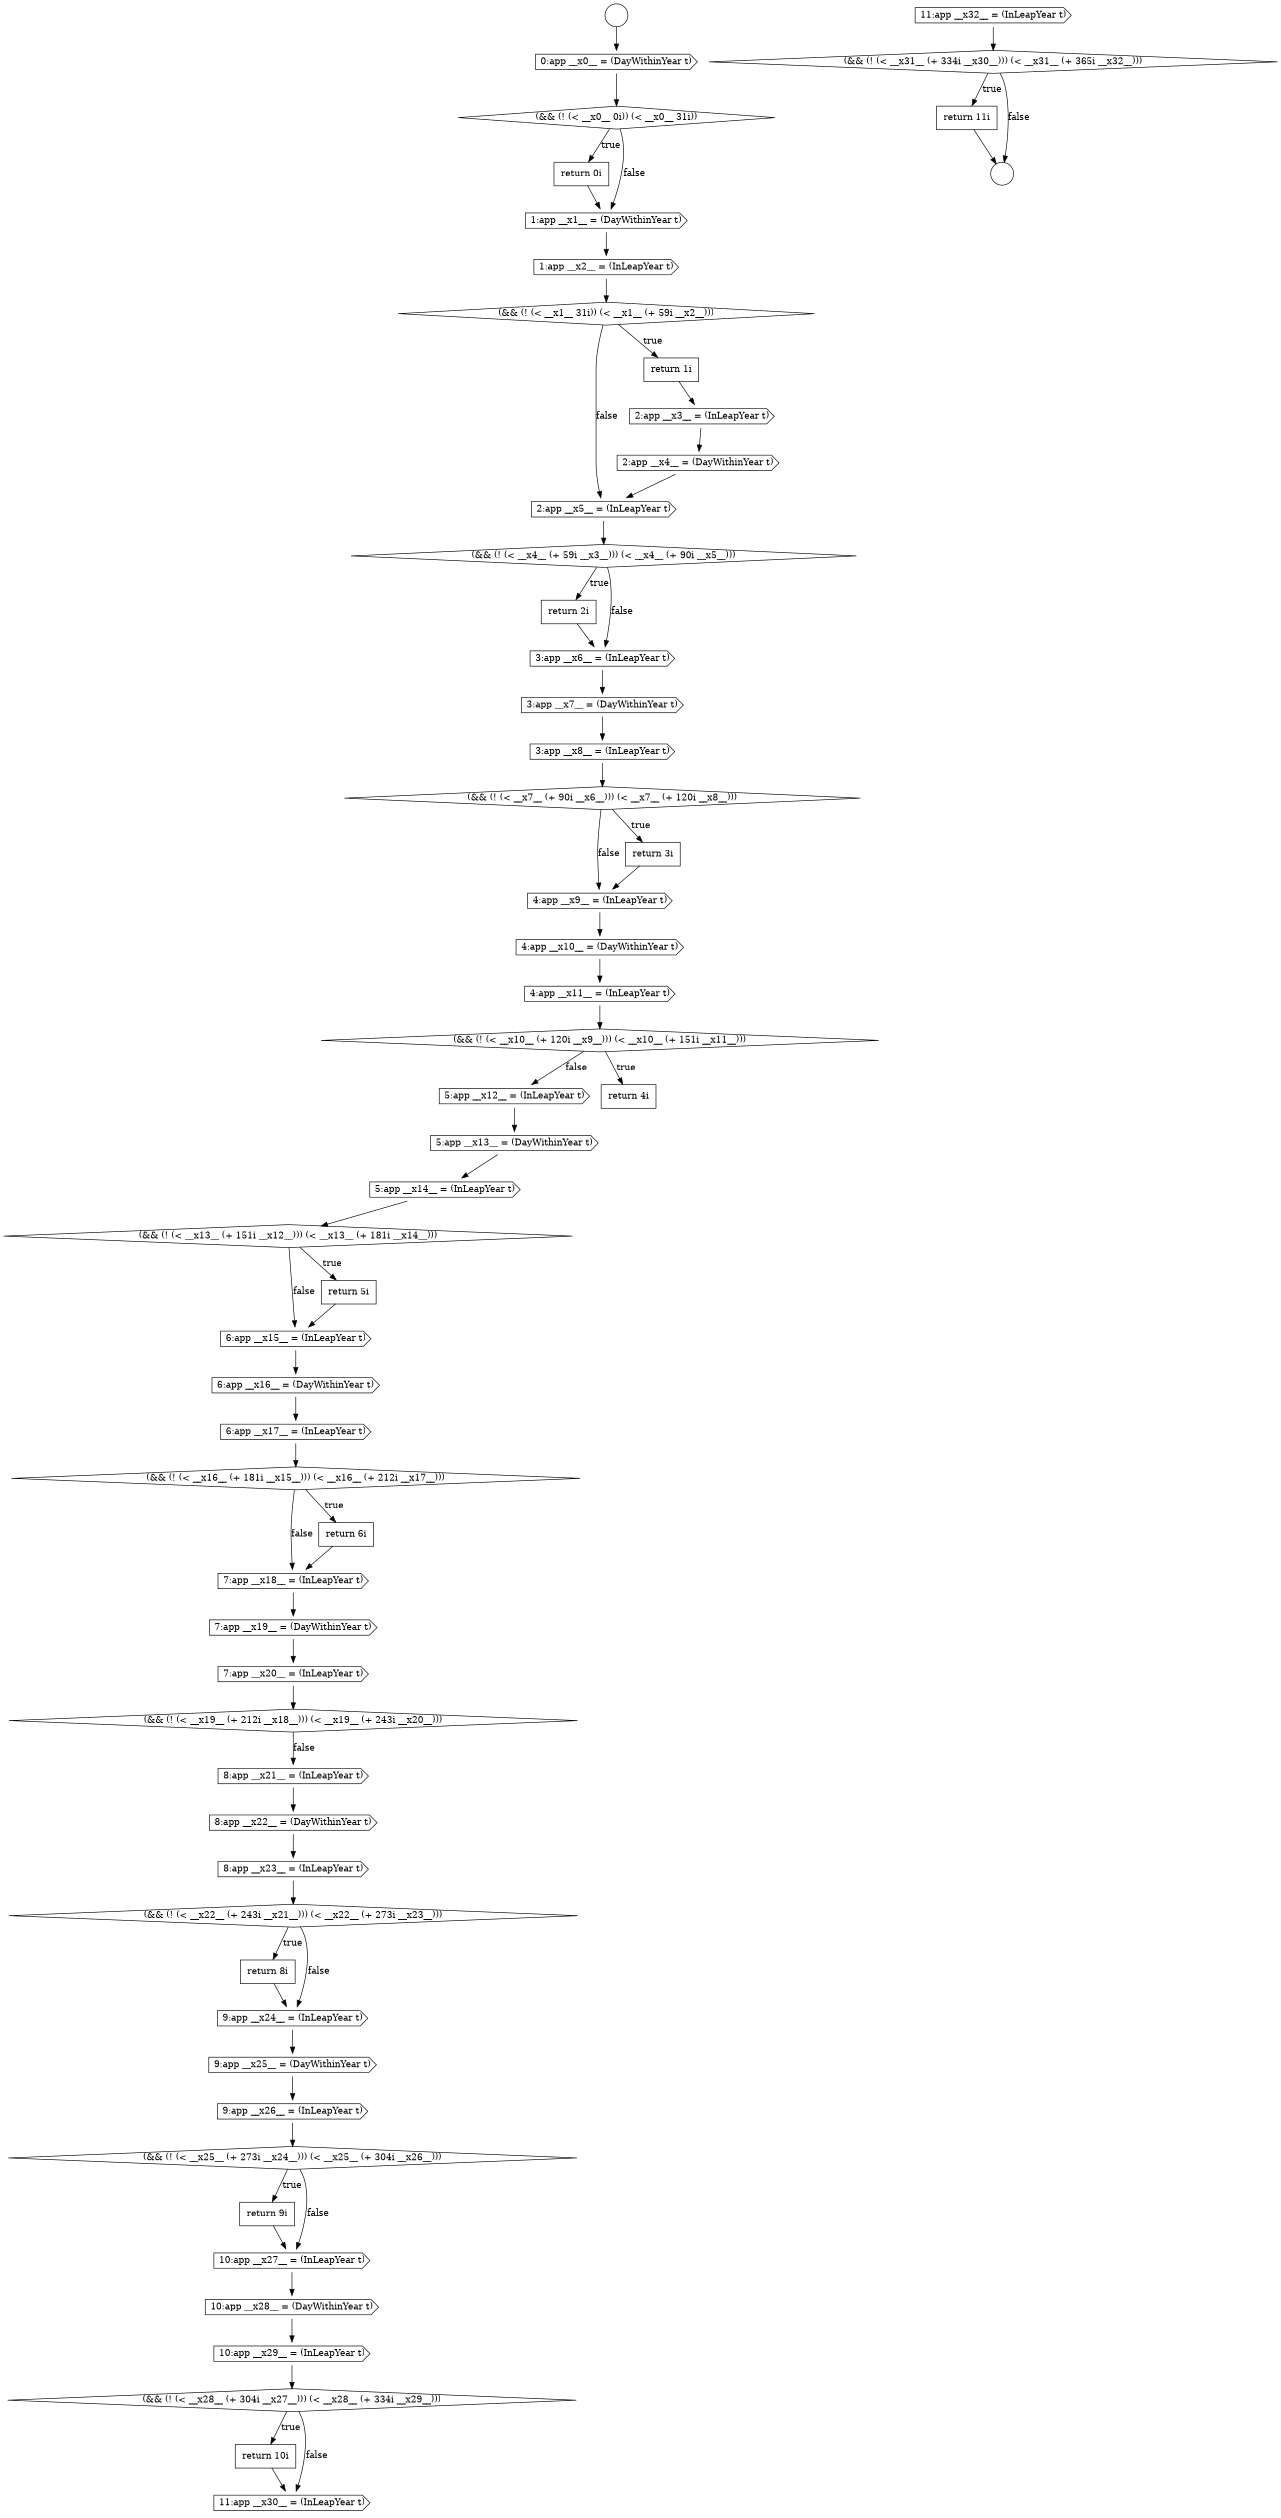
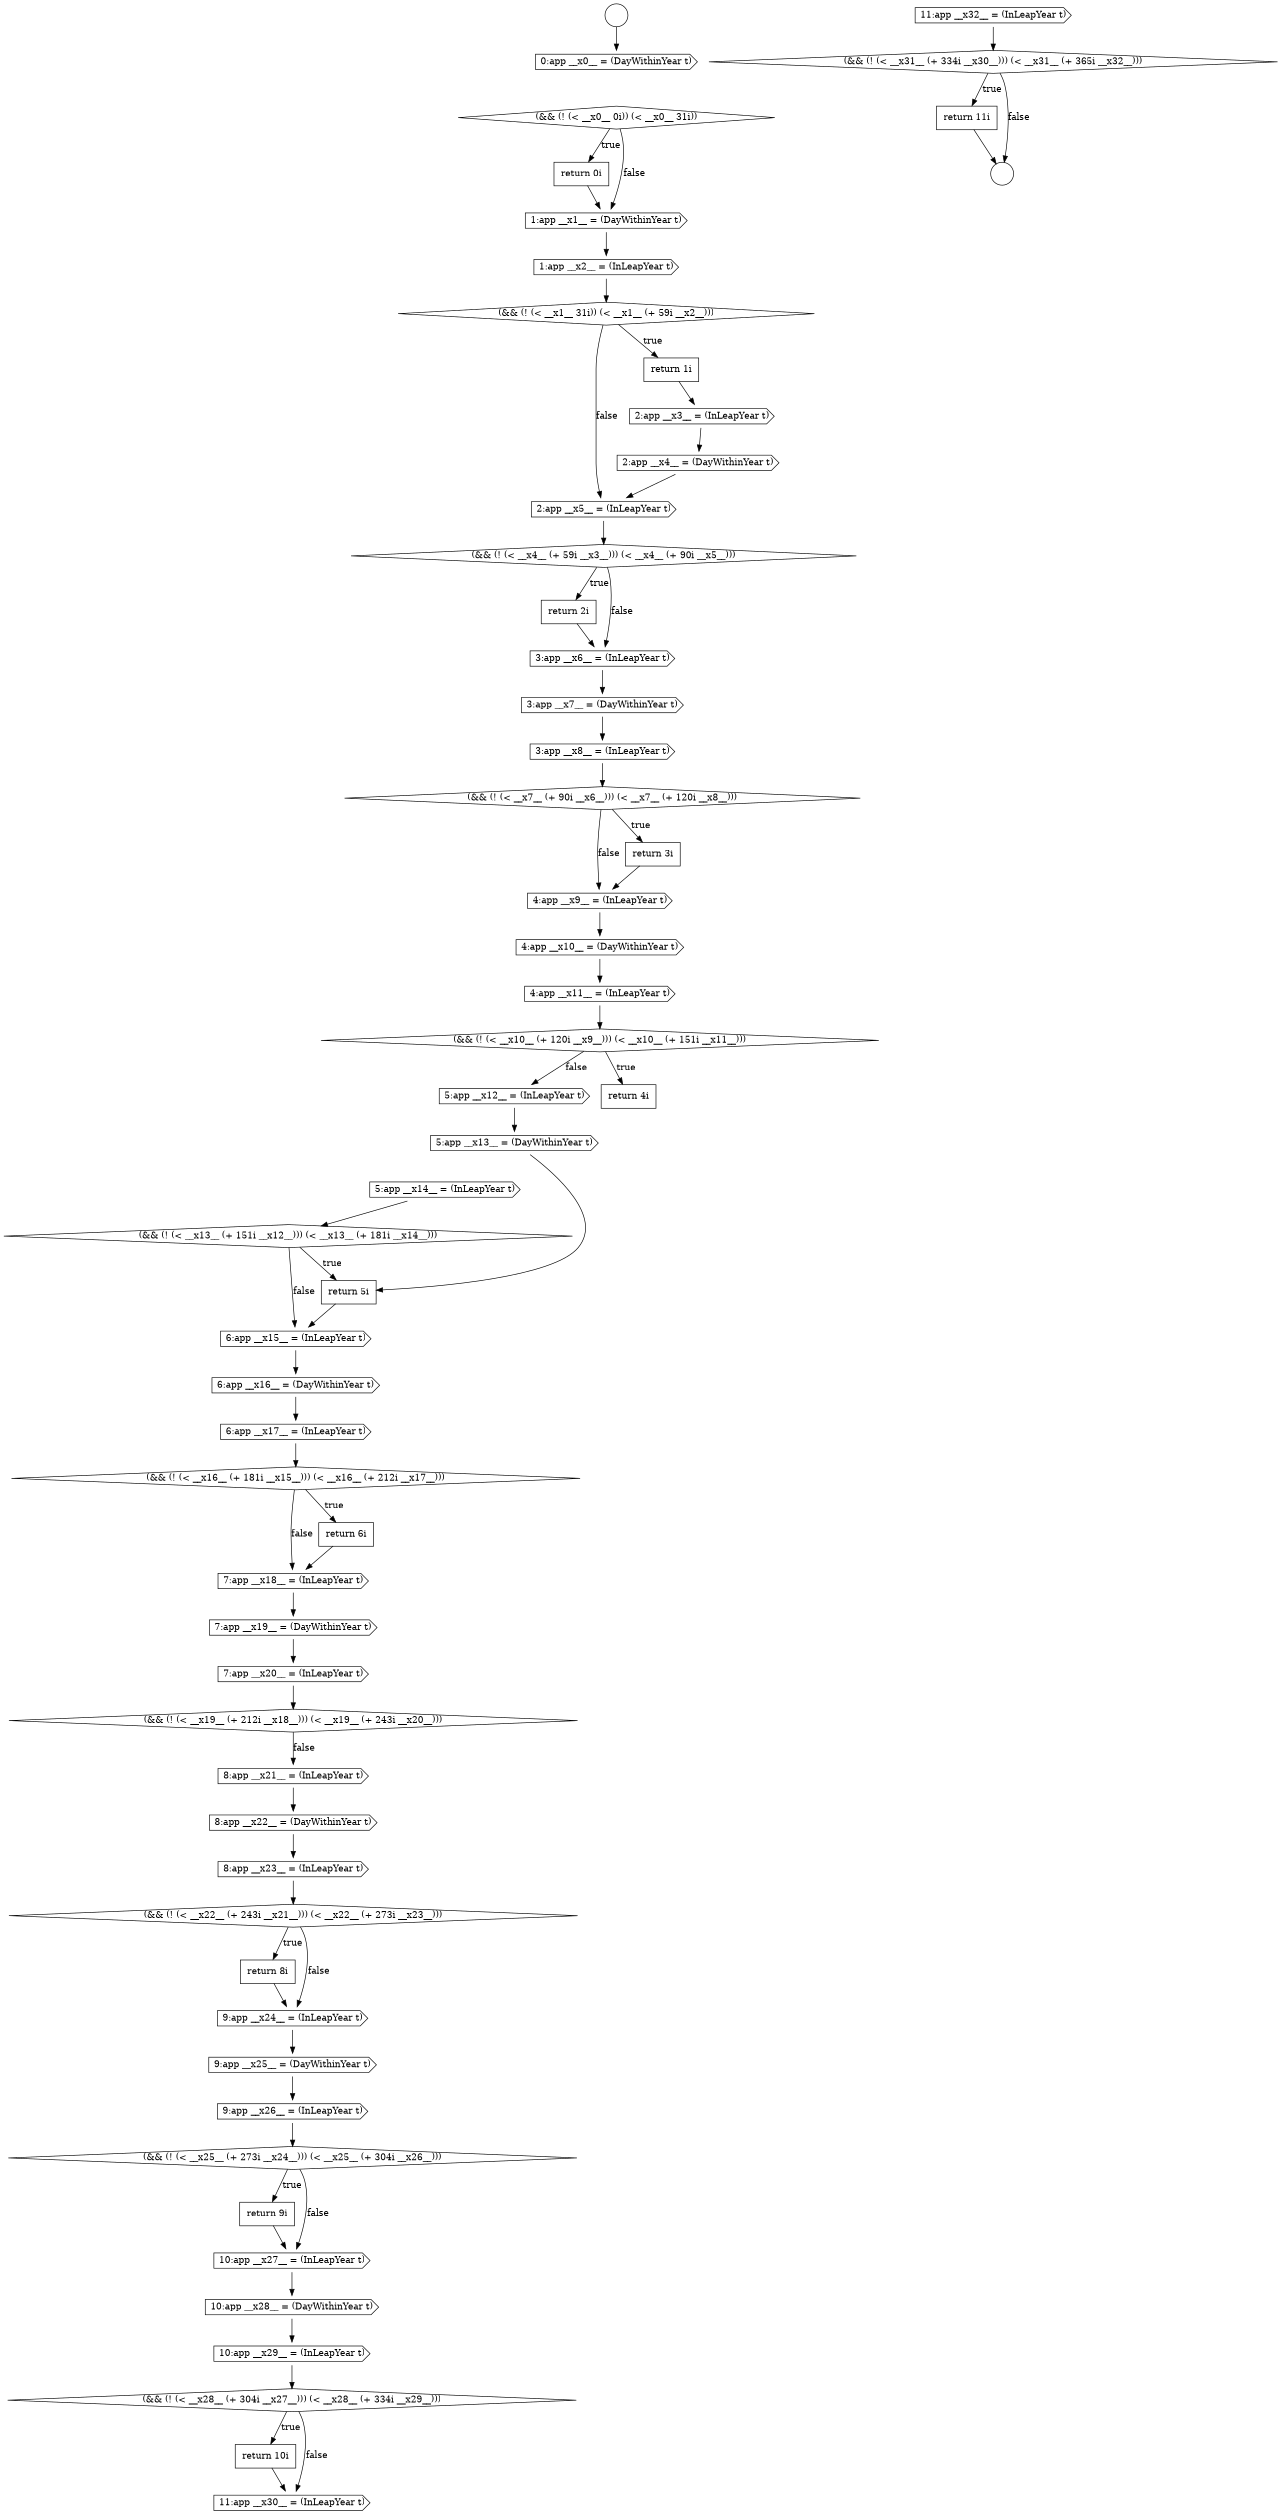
  digraph {
    node [color=black fillcolor=white shape=cds style=filled]
    edge [color=black]
    n1 [label=<<font color="black">8:app __x23__ = (InLeapYear t)</font>>]
    n2 [label=<<font color="black">(&amp;&amp; (! (&lt; __x22__ (+ 243i __x21__))) (&lt; __x22__ (+ 273i __x23__)))</font>> shape=diamond]
    n3 [label=<<font color="black">     <table border="0" cellborder="1" cellspacing="0" cellpadding="10">       <tr><td align="left">return 8i</td></tr>     </table>   </font>> margin=0 shape=none]
    n4 [label=<<font color="black">9:app __x24__ = (InLeapYear t)</font>>]
    n5 [label=<<font color="black">     <table border="0" cellborder="1" cellspacing="0" cellpadding="10">       <tr><td align="left">return 11i</td></tr>     </table>   </font>> margin=0 shape=none]
    n6 [label=" " shape=circle]
    n7 [label=<<font color="black">10:app __x29__ = (InLeapYear t)</font>>]
    n8 [label=<<font color="black">(&amp;&amp; (! (&lt; __x28__ (+ 304i __x27__))) (&lt; __x28__ (+ 334i __x29__)))</font>> shape=diamond]
    n9 [label=<<font color="black">     <table border="0" cellborder="1" cellspacing="0" cellpadding="10">       <tr><td align="left">return 10i</td></tr>     </table>   </font>> margin=0 shape=none]
    n10 [label=<<font color="black">11:app __x30__ = (InLeapYear t)</font>>]
    n11 [label=" " shape=circle]
    n12 [label=<<font color="black">0:app __x0__ = (DayWithinYear t)</font>>]
    n13 [label=<<font color="black">(&amp;&amp; (! (&lt; __x0__ 0i)) (&lt; __x0__ 31i))</font>> shape=diamond]
    n14 [label=<<font color="black">9:app __x25__ = (DayWithinYear t)</font>>]
    n15 [label=<<font color="black">     <table border="0" cellborder="1" cellspacing="0" cellpadding="10">       <tr><td align="left">return 2i</td></tr>     </table>   </font>> margin=0 shape=none]
    n16 [label=<<font color="black">3:app __x6__ = (InLeapYear t)</font>>]
    n17 [label=<<font color="black">3:app __x7__ = (DayWithinYear t)</font>>]
    n18 [label=<<font color="black">     <table border="0" cellborder="1" cellspacing="0" cellpadding="10">       <tr><td align="left">return 0i</td></tr>     </table>   </font>> margin=0 shape=none]
    n19 [label=<<font color="black">1:app __x1__ = (DayWithinYear t)</font>>]
    n20 [label=<<font color="black">9:app __x26__ = (InLeapYear t)</font>>]
    n21 [label=<<font color="black">(&amp;&amp; (! (&lt; __x25__ (+ 273i __x24__))) (&lt; __x25__ (+ 304i __x26__)))</font>> shape=diamond]
    n22 [label=<<font color="black">7:app __x18__ = (InLeapYear t)</font>>]
    n23 [label=<<font color="black">7:app __x19__ = (DayWithinYear t)</font>>]
    n24 [label=<<font color="black">7:app __x20__ = (InLeapYear t)</font>>]
    n25 [label=<<font color="black">6:app __x16__ = (DayWithinYear t)</font>>]
    n26 [label=<<font color="black">6:app __x17__ = (InLeapYear t)</font>>]
    n27 [label=<<font color="black">(&amp;&amp; (! (&lt; __x16__ (+ 181i __x15__))) (&lt; __x16__ (+ 212i __x17__)))</font>> shape=diamond]
    n28 [label=<<font color="black">2:app __x3__ = (InLeapYear t)</font>>]
    n29 [label=<<font color="black">2:app __x4__ = (DayWithinYear t)</font>>]
    n30 [label=<<font color="black">2:app __x5__ = (InLeapYear t)</font>>]
    n31 [label=<<font color="black">5:app __x14__ = (InLeapYear t)</font>>]
    n32 [label=<<font color="black">(&amp;&amp; (! (&lt; __x13__ (+ 151i __x12__))) (&lt; __x13__ (+ 181i __x14__)))</font>> shape=diamond]
    n33 [label=<<font color="black">6:app __x15__ = (InLeapYear t)</font>>]
    n34 [label=<<font color="black">     <table border="0" cellborder="1" cellspacing="0" cellpadding="10">       <tr><td align="left">return 5i</td></tr>     </table>   </font>> margin=0 shape=none]
    n35 [label=<<font color="black">     <table border="0" cellborder="1" cellspacing="0" cellpadding="10">       <tr><td align="left">return 9i</td></tr>     </table>   </font>> margin=0 shape=none]
    n36 [label=<<font color="black">10:app __x27__ = (InLeapYear t)</font>>]
    n37 [label=<<font color="black">10:app __x28__ = (DayWithinYear t)</font>>]
    n38 [label=<<font color="black">4:app __x9__ = (InLeapYear t)</font>>]
    n39 [label=<<font color="black">4:app __x10__ = (DayWithinYear t)</font>>]
    n40 [label=<<font color="black">4:app __x11__ = (InLeapYear t)</font>>]
    n41 [label=<<font color="black">8:app __x21__ = (InLeapYear t)</font>>]
    n42 [label=<<font color="black">8:app __x22__ = (DayWithinYear t)</font>>]
    n43 [label=<<font color="black">1:app __x2__ = (InLeapYear t)</font>>]
    n44 [label=<<font color="black">(&amp;&amp; (! (&lt; __x1__ 31i)) (&lt; __x1__ (+ 59i __x2__)))</font>> shape=diamond]
    n45 [label=<<font color="black">     <table border="0" cellborder="1" cellspacing="0" cellpadding="10">       <tr><td align="left">return 1i</td></tr>     </table>   </font>> margin=0 shape=none]
    n46 [label=<<font color="black">(&amp;&amp; (! (&lt; __x4__ (+ 59i __x3__))) (&lt; __x4__ (+ 90i __x5__)))</font>> shape=diamond]
    n47 [label=<<font color="black">5:app __x13__ = (DayWithinYear t)</font>>]
    n48 [label=<<font color="black">(&amp;&amp; (! (&lt; __x31__ (+ 334i __x30__))) (&lt; __x31__ (+ 365i __x32__)))</font>> shape=diamond]
    n49 [label=<<font color="black">3:app __x8__ = (InLeapYear t)</font>>]
    n50 [label=<<font color="black">(&amp;&amp; (! (&lt; __x7__ (+ 90i __x6__))) (&lt; __x7__ (+ 120i __x8__)))</font>> shape=diamond]
    n51 [label=<<font color="black">     <table border="0" cellborder="1" cellspacing="0" cellpadding="10">       <tr><td align="left">return 3i</td></tr>     </table>   </font>> margin=0 shape=none]
    n52 [label=<<font color="black">     <table border="0" cellborder="1" cellspacing="0" cellpadding="10">       <tr><td align="left">return 6i</td></tr>     </table>   </font>> margin=0 shape=none]
    n53 [label=<<font color="black">(&amp;&amp; (! (&lt; __x10__ (+ 120i __x9__))) (&lt; __x10__ (+ 151i __x11__)))</font>> shape=diamond]
    n54 [label=<<font color="black">(&amp;&amp; (! (&lt; __x19__ (+ 212i __x18__))) (&lt; __x19__ (+ 243i __x20__)))</font>> shape=diamond]
    n55 [label=<<font color="black">11:app __x32__ = (InLeapYear t)</font>>]
    n56 [label=<<font color="black">5:app __x12__ = (InLeapYear t)</font>>]
    n57 [label=<<font color="black">     <table border="0" cellborder="1" cellspacing="0" cellpadding="10">       <tr><td align="left">return 4i</td></tr>     </table>   </font>> margin=0 shape=none]
    n1 -> n2
    n2 -> n3 [label=<<font color="black">true</font>>]
    n2 -> n4 [label=<<font color="black">false</font>>]
    n3 -> n4
    n4 -> n14
    n5 -> n6
    n7 -> n8
    n8 -> n9 [label=<<font color="black">true</font>>]
    n8 -> n10 [label=<<font color="black">false</font>>]
    n9 -> n10
    n11 -> n12
-   n12 -> n13
    n13 -> n18 [label=<<font color="black">true</font>>]
    n13 -> n19 [label=<<font color="black">false</font>>]
    n14 -> n20
    n15 -> n16
    n16 -> n17
    n17 -> n49
    n18 -> n19
    n19 -> n43
    n20 -> n21
    n21 -> n35 [label=<<font color="black">true</font>>]
    n21 -> n36 [label=<<font color="black">false</font>>]
    n22 -> n23
    n23 -> n24
    n24 -> n54
    n25 -> n26
    n26 -> n27
    n27 -> n22 [label=<<font color="black">false</font>>]
    n27 -> n52 [label=<<font color="black">true</font>>]
    n28 -> n29
    n29 -> n30
    n30 -> n46
    n31 -> n32
    n32 -> n33 [label=<<font color="black">false</font>>]
    n32 -> n34 [label=<<font color="black">true</font>>]
    n33 -> n25
    n34 -> n33
    n35 -> n36
    n36 -> n37
    n37 -> n7
    n38 -> n39
    n39 -> n40
    n40 -> n53
    n41 -> n42
    n42 -> n1
    n43 -> n44
    n44 -> n30 [label=<<font color="black">false</font>>]
    n44 -> n45 [label=<<font color="black">true</font>>]
    n45 -> n28
    n46 -> n15 [label=<<font color="black">true</font>>]
    n46 -> n16 [label=<<font color="black">false</font>>]
-   n47 -> n31
+   n47 -> n34
    n48 -> n5 [label=<<font color="black">true</font>>]
    n48 -> n6 [label=<<font color="black">false</font>>]
    n49 -> n50
    n50 -> n38 [label=<<font color="black">false</font>>]
    n50 -> n51 [label=<<font color="black">true</font>>]
    n51 -> n38
    n52 -> n22
    n53 -> n56 [label=<<font color="black">false</font>>]
    n53 -> n57 [label=<<font color="black">true</font>>]
    n54 -> n41 [label=<<font color="black">false</font>>]
    n55 -> n48
    n56 -> n47
  }
